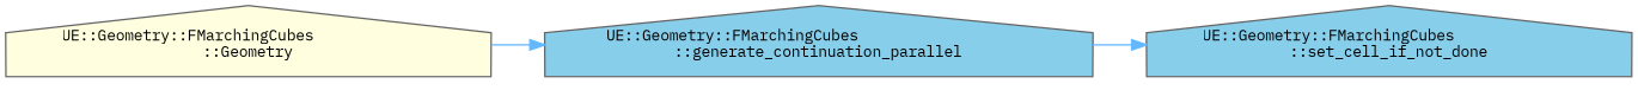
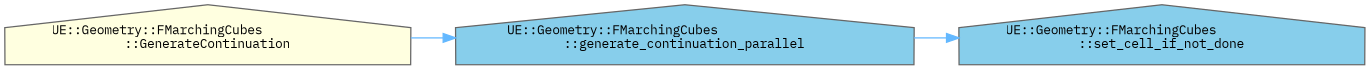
  digraph {
    rankdir=RL
    fontname="IBM Plex Mono"
    node [color=grey40 fillcolor=skyblue fontname="IBM Plex Mono" fontsize=10 shape=house style=filled]
    edge [color=steelblue1 dir=back fontname="IBM Plex Mono" fontsize=10 labelfontname=Helvetica labelfontsize=10 style=solid]
    n1 [color=gray40 fontcolor=black height=0.2 label="UE::Geometry::FMarchingCubes\l::set_cell_if_not_done" width=0.4]
    n2 [height=0.2 label="UE::Geometry::FMarchingCubes\l::generate_continuation_parallel" width=0.4]
-   n3 [fillcolor=lightyellow height=0.2 label="UE::Geometry::FMarchingCubes\l::Geometry" width=0.4]
+   n3 [fillcolor=lightyellow height=0.2 label="UE::Geometry::FMarchingCubes\l::GenerateContinuation" width=0.4]
    n1 -> n2
    n2 -> n3
  }
